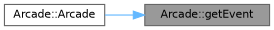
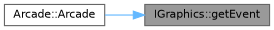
  digraph {
    rankdir=RL
    node [fontname=Helvetica fontsize=10 shape=box style=filled]
-   n1 [color=gray40 fillcolor=grey60 fontcolor=black height=0.2 label="Arcade::getEvent" width=0.4]
+   n1 [color=gray40 fillcolor=grey60 fontcolor=black height=0.2 label="IGraphics::getEvent" width=0.4]
    n2 [color=grey40 fillcolor=white height=0.2 label="Arcade::Arcade" width=0.4]
    n1 -> n2 [color=steelblue1 dir=back fontname=Helvetica fontsize=10 labelfontname=Helvetica labelfontsize=10 style=solid]
  }
